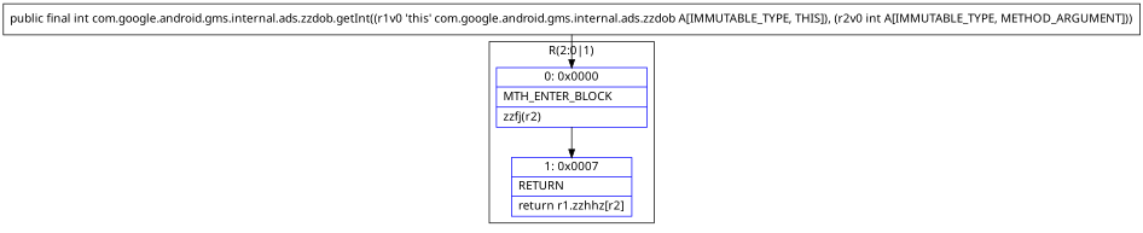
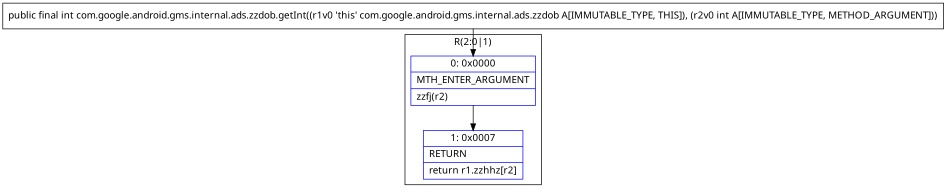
  digraph {
    fontname="Noto Sans"
    node [color=blue shape=record fontname="Noto Sans"]
    edge [fontname="Noto Sans"]
-   n1 [label="{0\:\ 0x0000|MTH_ENTER_BLOCK\l|zzfj(r2)\l}"]
+   n1 [label="{0\:\ 0x0000|MTH_ENTER_ARGUMENT\l|zzfj(r2)\l}"]
    n2 [label="{1\:\ 0x0007|RETURN\l|return r1.zzhhz[r2]\l}"]
    n3 [label="{public final int com.google.android.gms.internal.ads.zzdob.getInt((r1v0 'this' com.google.android.gms.internal.ads.zzdob A[IMMUTABLE_TYPE, THIS]), (r2v0 int A[IMMUTABLE_TYPE, METHOD_ARGUMENT])) }" color=""]
    subgraph cluster_1 {
      label="R(2:0|1)"
      n1
      n2
    }
    n1 -> n2
    n3 -> n1
  }
